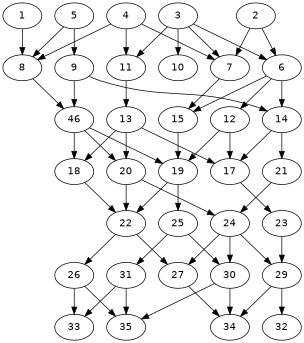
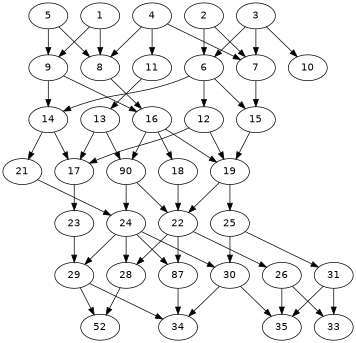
  digraph {
    fontname="DejaVu Sans"
    node [alpha=0.05 fontname="DejaVu Sans"]
    edge [fontname="DejaVu Sans"]
    1 [alpha=0.07 expect_size=36666368]
    8 [alpha=0.12 expect_size=51142656]
    9 [alpha=0.04 expect_size=35316736]
-   16 [expect_size=46188544 label=46]
+   16 [expect_size=46188544]
    14 [alpha=0.06 expect_size=42648576]
    19 [alpha=0.15 expect_size=26047488]
    18 [alpha=0.14 expect_size=44611584]
-   20 [alpha=0.01 expect_size=34651136]
+   20 [alpha=0.01 expect_size=34651136 label=90]
    17 [alpha=0.12 expect_size=26395648]
    21 [alpha=0.01 expect_size=41534464]
    2 [alpha=0.17 expect_size=24943616]
    6 [alpha=0.12 expect_size=11823104]
    7 [alpha=0.08 expect_size=48344064]
    12 [alpha=0.11 expect_size=8655872]
    15 [expect_size=6978560]
    3 [alpha=0.17 expect_size=23217152]
    10 [alpha=0.03 expect_size=23330816]
    11 [alpha=0.09 expect_size=38800384]
    13 [expect_size=48920576]
    4 [expect_size=35259392]
    5 [alpha=0.17 expect_size=38505472]
    23 [alpha=0.06 expect_size=41511936]
    22 [alpha=0.10 expect_size=14415872]
    25 [alpha=0.17 expect_size=21099520]
    24 [alpha=0.14 expect_size=5895168]
    29 [alpha=0.06 expect_size=10767360]
    26 [alpha=0.03 expect_size=32676864]
-   27 [alpha=0.06 expect_size=43648000]
+   27 [alpha=0.06 expect_size=43648000 label=87]
+   28 [alpha=0.10 expect_size=24271872]
    30 [alpha=0.09 expect_size=45076480]
    31 [alpha=0.07 expect_size=47937536]
-   32 [alpha=0.07 expect_size=50774016]
+   32 [alpha=0.07 expect_size=50774016 label=52]
    34 [alpha=0.18 expect_size=39078912]
    33 [expect_size=26100736]
    35 [alpha=0.13 expect_size=25352192]
    1 -> 8
+   1 -> 9
    8 -> 16
    9 -> 16
    9 -> 14
    16 -> 19
    16 -> 18
    16 -> 20
    14 -> 17
    14 -> 21
    19 -> 22
    19 -> 25
    18 -> 22
    20 -> 22
    20 -> 24
    17 -> 23
    21 -> 24
    2 -> 6
    2 -> 7
    6 -> 14
    6 -> 12
    6 -> 15
    7 -> 15
    12 -> 19
    12 -> 17
    15 -> 19
    3 -> 6
    3 -> 7
    3 -> 10
-   3 -> 11
    11 -> 13
-   13 -> 18
    13 -> 20
    13 -> 17
    4 -> 8
    4 -> 7
    4 -> 11
    5 -> 8
    5 -> 9
    23 -> 29
    22 -> 26
    22 -> 27
+   22 -> 28
    25 -> 30
    25 -> 31
    24 -> 29
    24 -> 27
+   24 -> 28
    24 -> 30
    29 -> 32
    29 -> 34
    26 -> 33
    26 -> 35
    27 -> 34
+   28 -> 32
    30 -> 34
    30 -> 35
    31 -> 33
    31 -> 35
  }
